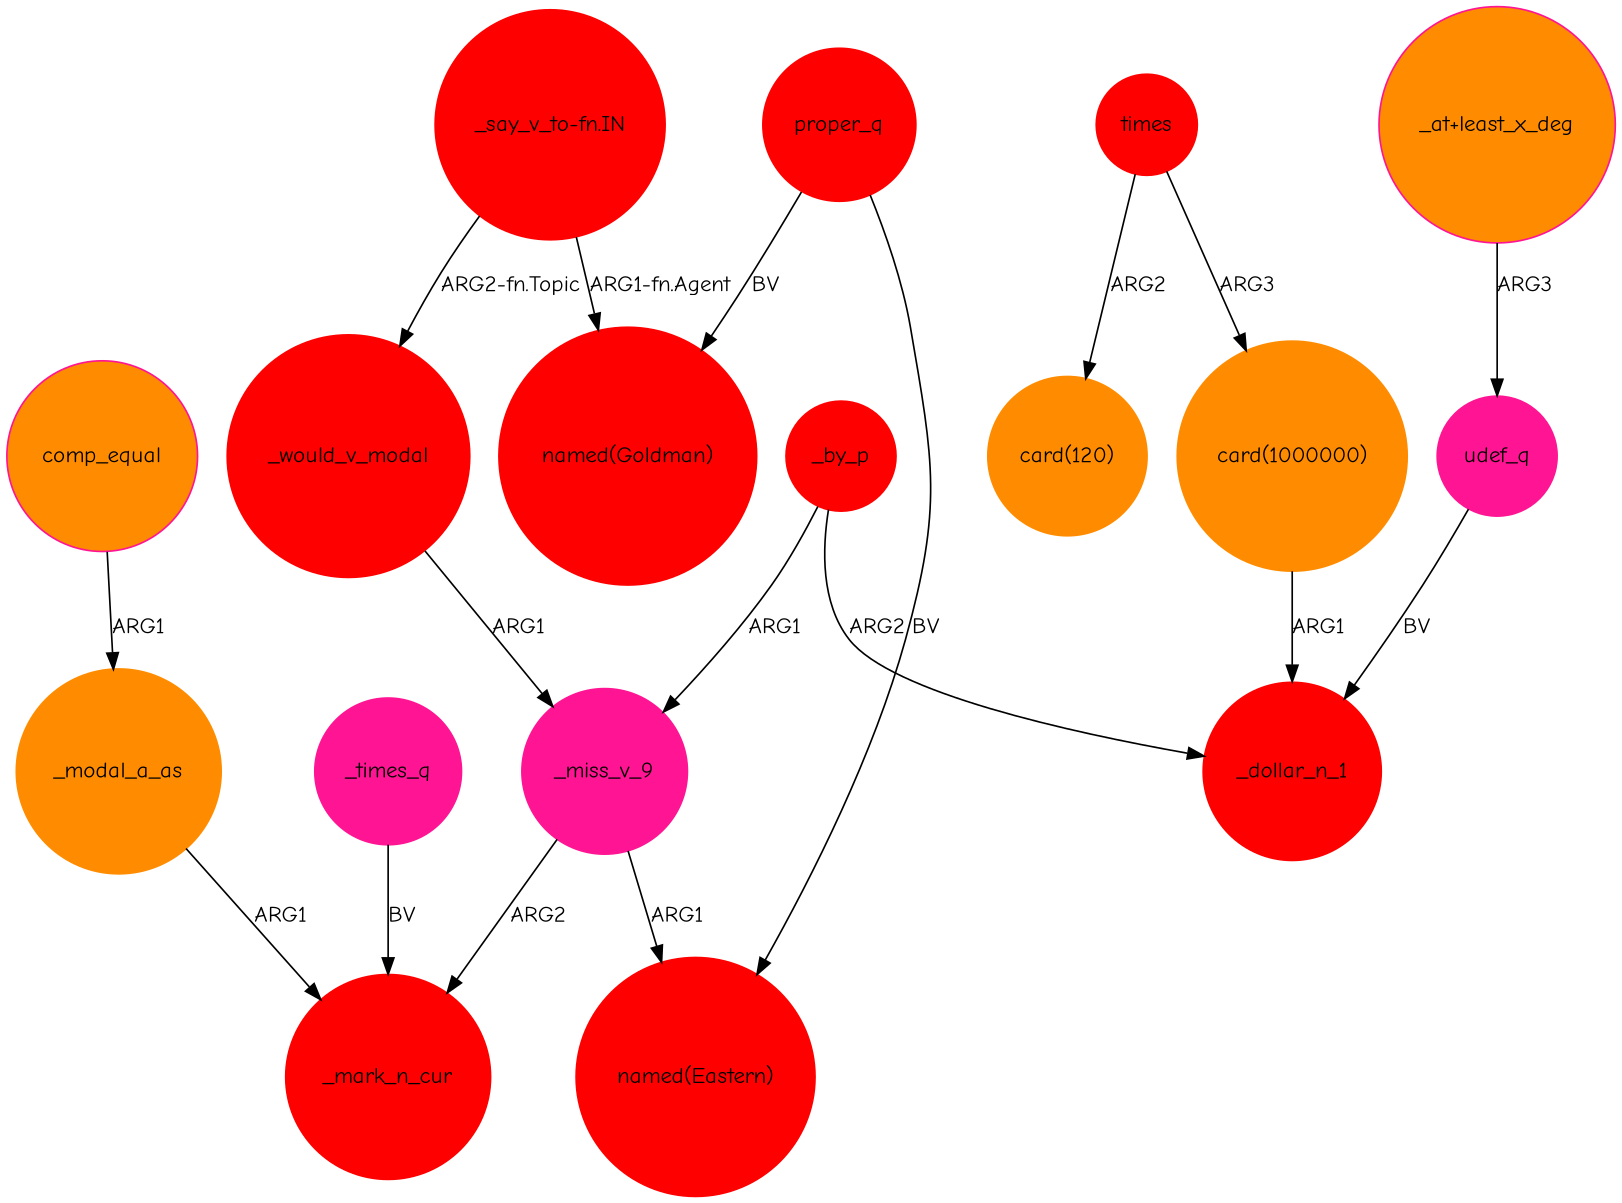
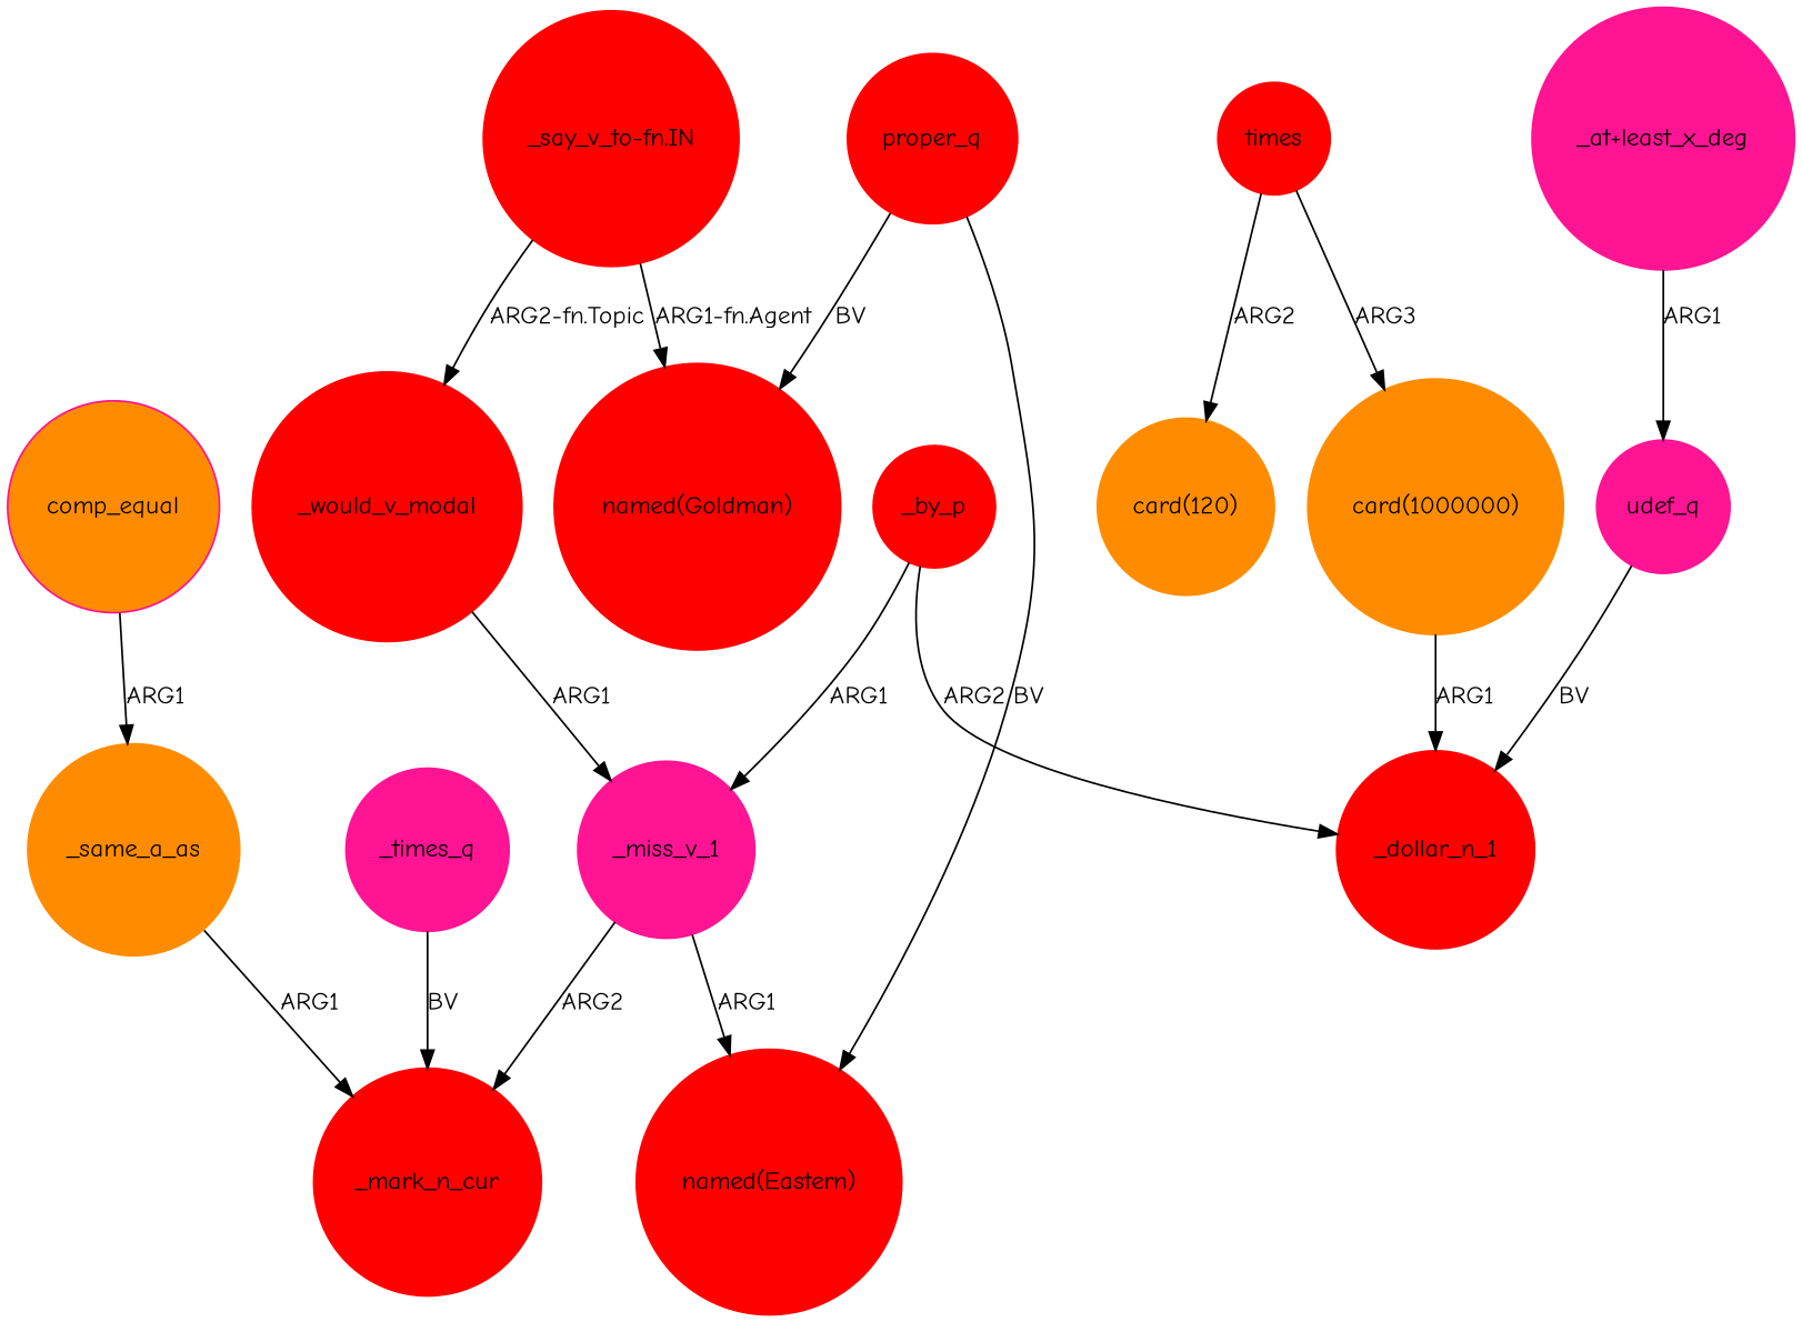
  digraph {
    fontname="Comic Neue"
    node [color=red fontname="Comic Neue" shape=circle style=filled]
    edge [fontname="Comic Neue"]
    "_say_v_to-fn.IN"
    _would_v_modal
    "named(Goldman)"
-   _miss_v_1 [color=deeppink label=_miss_v_9]
+   _miss_v_1 [color=deeppink]
    _mark_n_cur
    "named(Eastern)"
    "card(1000000)" [color=darkorange]
    _dollar_n_1
    _by_p
    comp_equal [color=deeppink fillcolor=darkorange]
-   _same_a_as [color=darkorange label=_modal_a_as]
+   _same_a_as [color=darkorange]
    times
    "card(120)" [color=darkorange]
    proper_q
-   "_at+least_x_deg" [color=deeppink fillcolor=darkorange]
+   "_at+least_x_deg" [color=deeppink]
    udef_q [color=deeppink]
    n17 [color=deeppink label=_times_q]
    "_say_v_to-fn.IN" -> _would_v_modal [label="ARG2-fn.Topic"]
    "_say_v_to-fn.IN" -> "named(Goldman)" [label="ARG1-fn.Agent"]
    _would_v_modal -> _miss_v_1 [label=ARG1]
    _miss_v_1 -> _mark_n_cur [label=ARG2]
    _miss_v_1 -> "named(Eastern)" [label=ARG1]
    "card(1000000)" -> _dollar_n_1 [label=ARG1]
    _by_p -> _miss_v_1 [label=ARG1]
    _by_p -> _dollar_n_1 [label=ARG2]
    comp_equal -> _same_a_as [label=ARG1]
    _same_a_as -> _mark_n_cur [label=ARG1]
    times -> "card(1000000)" [label=ARG3]
    times -> "card(120)" [label=ARG2]
    proper_q -> "named(Goldman)" [label=BV]
    proper_q -> "named(Eastern)" [label=BV]
-   "_at+least_x_deg" -> udef_q [label=ARG3]
+   "_at+least_x_deg" -> udef_q [label=ARG1]
    udef_q -> _dollar_n_1 [label=BV]
    n17 -> _mark_n_cur [label=BV]
  }
